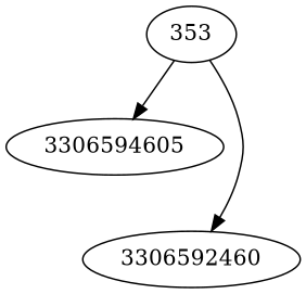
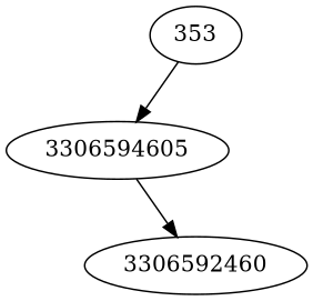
  strict digraph {
    fontname="DejaVu Serif"
    node [fontname="DejaVu Serif"]
    edge [fontname="DejaVu Serif"]
    353
    3306594605
    3306592460
    353 -> 3306594605
-   353 -> 3306592460
+   3306594605 -> 3306592460
  }
